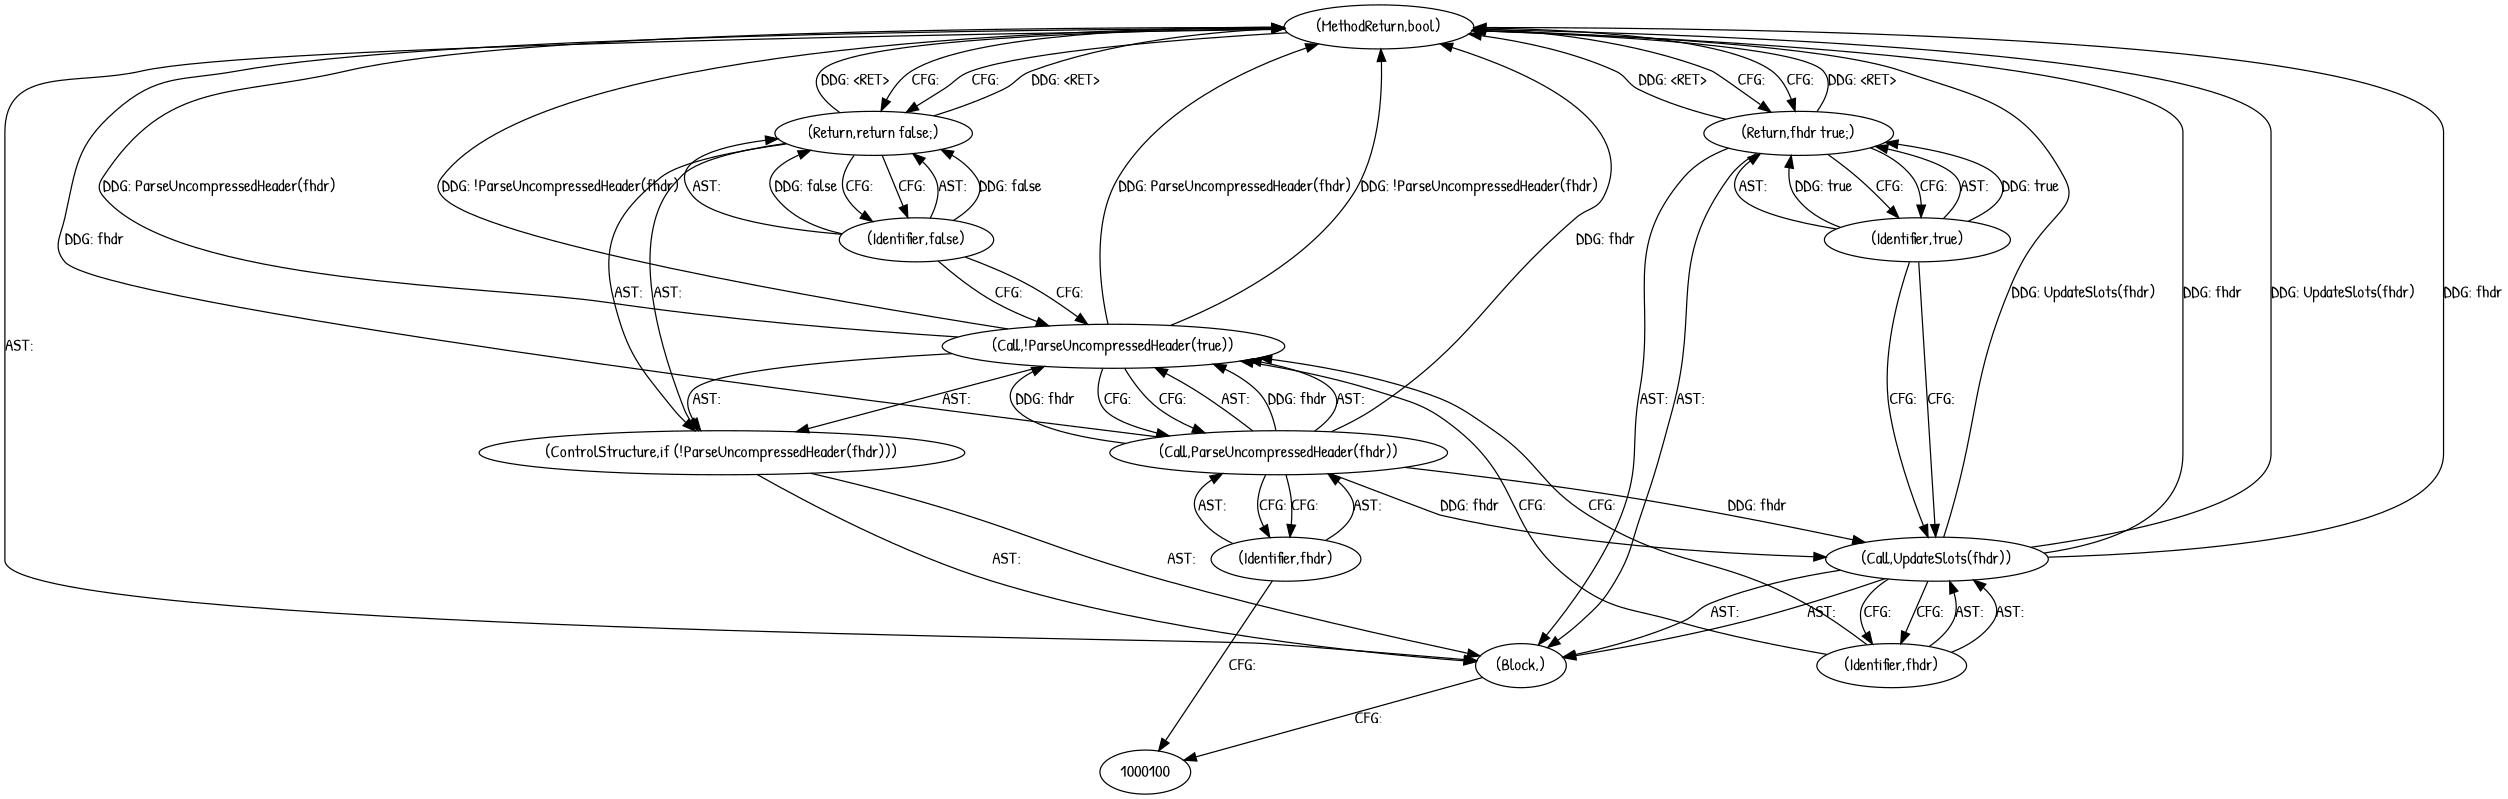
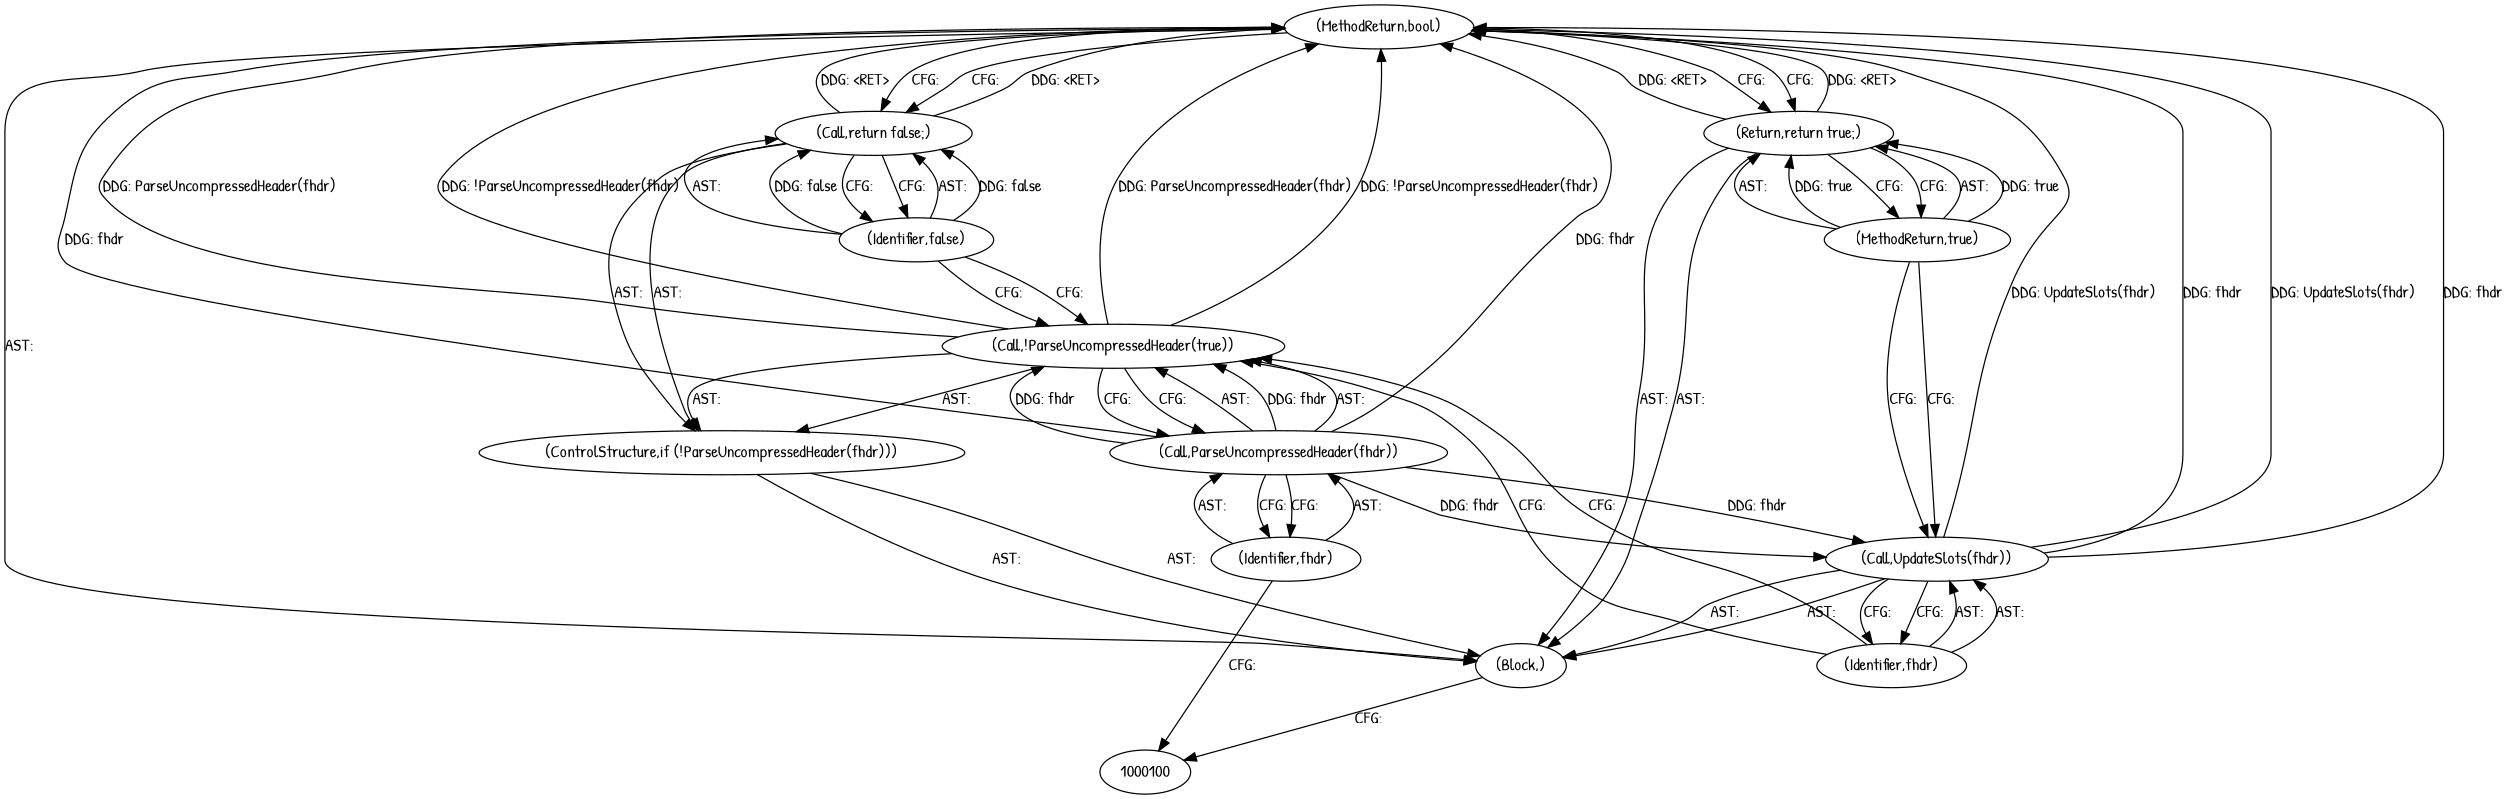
  digraph {
    fontname="Patrick Hand"
    node [fontname="Patrick Hand"]
    edge [fontname="Patrick Hand"]
    n1 [label="(MethodReturn,bool)"]
-   n2 [label="(Return,return false;)"]
-   n3 [label="(Return,fhdr true;)"]
+   n2 [label="(Call,return false;)"]
+   n3 [label="(Return,return true;)"]
    n4 [label="(Block,)"]
    n5 [label="(ControlStructure,if (!ParseUncompressedHeader(fhdr)))"]
    n6 [label="(Identifier,false)"]
-   n7 [label="(Identifier,true)"]
+   n7 [label="(MethodReturn,true)"]
    1000100
    n9 [label="(Identifier,fhdr)"]
    n10 [label="(Call,ParseUncompressedHeader(fhdr))"]
    n11 [label="(Call,!ParseUncompressedHeader(true))"]
    n12 [label="(Call,UpdateSlots(fhdr))"]
    n13 [label="(Identifier,fhdr)"]
    n1 -> n2 [label="CFG: "]
    n1 -> n2 [label="CFG: "]
    n1 -> n3 [label="CFG: "]
    n1 -> n3 [label="CFG: "]
    n1 -> n4 [label="AST: "]
    n2 -> n1 [label="DDG: <RET>"]
    n2 -> n1 [label="DDG: <RET>"]
    n2 -> n5 [label="AST: "]
    n2 -> n5 [label="AST: "]
    n2 -> n6 [label="CFG: "]
    n2 -> n6 [label="CFG: "]
    n3 -> n1 [label="DDG: <RET>"]
    n3 -> n1 [label="DDG: <RET>"]
    n3 -> n4 [label="AST: "]
    n3 -> n4 [label="AST: "]
    n3 -> n7 [label="CFG: "]
    n3 -> n7 [label="CFG: "]
    n4 -> 1000100 [label="CFG: "]
    n5 -> n4 [label="AST: "]
    n5 -> n4 [label="AST: "]
    n6 -> n2 [label="AST: "]
    n6 -> n2 [label="DDG: false"]
    n6 -> n2 [label="AST: "]
    n6 -> n2 [label="DDG: false"]
    n6 -> n11 [label="CFG: "]
    n6 -> n11 [label="CFG: "]
    n7 -> n3 [label="AST: "]
    n7 -> n3 [label="DDG: true"]
    n7 -> n3 [label="AST: "]
    n7 -> n3 [label="DDG: true"]
    n7 -> n12 [label="CFG: "]
    n7 -> n12 [label="CFG: "]
    n9 -> 1000100 [label="CFG: "]
    n9 -> n10 [label="AST: "]
    n9 -> n10 [label="AST: "]
    n10 -> n1 [label="DDG: fhdr"]
    n10 -> n1 [label="DDG: fhdr"]
    n10 -> n9 [label="CFG: "]
    n10 -> n9 [label="CFG: "]
    n10 -> n11 [label="AST: "]
    n10 -> n11 [label="DDG: fhdr"]
    n10 -> n11 [label="AST: "]
    n10 -> n11 [label="DDG: fhdr"]
    n10 -> n12 [label="DDG: fhdr"]
    n10 -> n12 [label="DDG: fhdr"]
    n11 -> n1 [label="DDG: ParseUncompressedHeader(fhdr)"]
    n11 -> n1 [label="DDG: !ParseUncompressedHeader(fhdr)"]
    n11 -> n1 [label="DDG: ParseUncompressedHeader(fhdr)"]
    n11 -> n1 [label="DDG: !ParseUncompressedHeader(fhdr)"]
    n11 -> n5 [label="AST: "]
    n11 -> n5 [label="AST: "]
    n11 -> n10 [label="CFG: "]
    n11 -> n10 [label="CFG: "]
    n12 -> n1 [label="DDG: UpdateSlots(fhdr)"]
    n12 -> n1 [label="DDG: fhdr"]
    n12 -> n1 [label="DDG: UpdateSlots(fhdr)"]
    n12 -> n1 [label="DDG: fhdr"]
    n12 -> n4 [label="AST: "]
    n12 -> n4 [label="AST: "]
    n12 -> n13 [label="CFG: "]
    n12 -> n13 [label="CFG: "]
    n13 -> n11 [label="CFG: "]
    n13 -> n11 [label="CFG: "]
    n13 -> n12 [label="AST: "]
    n13 -> n12 [label="AST: "]
  }
